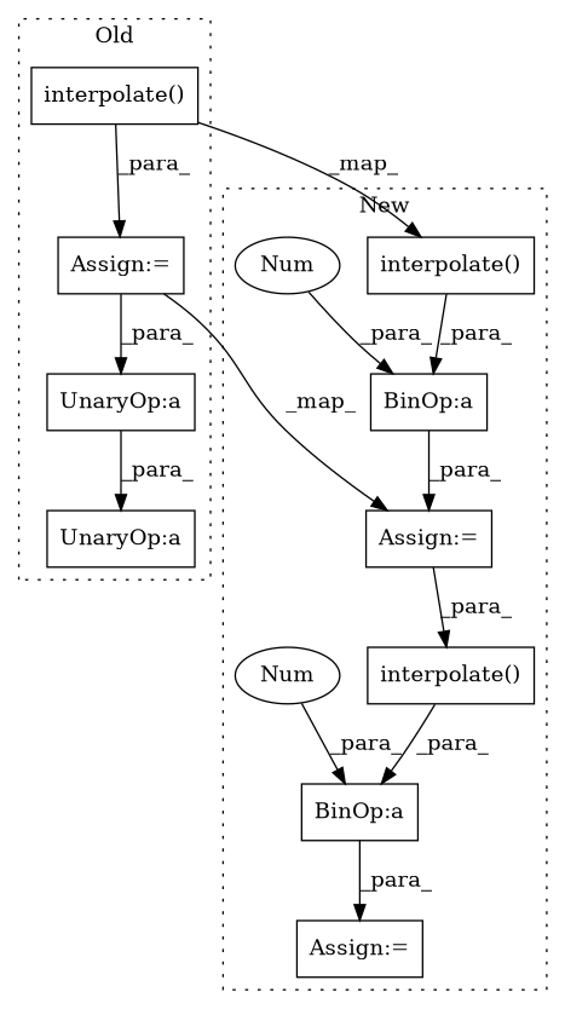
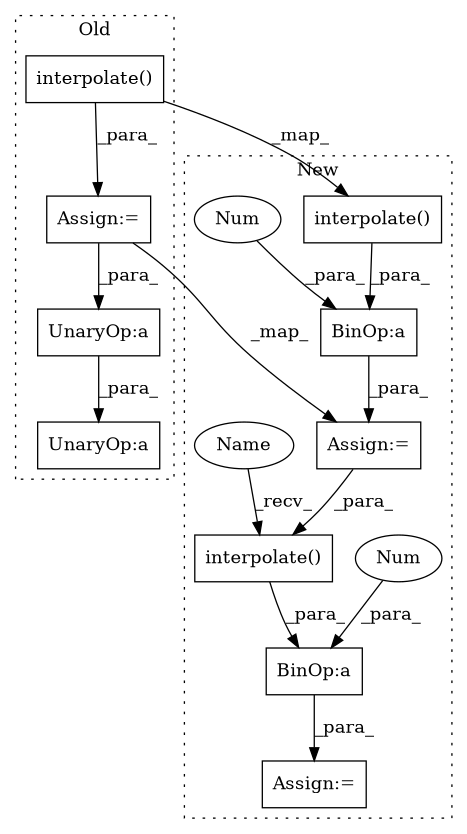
  digraph {
    node [a=75 l=3 shape=box]
    n1 [l="14,83" label="interpolate()" s="3157,3172"]
    n2 [a=68 label="Assign:=" s=3154]
    n3 [a=61 label="UnaryOp:a" s=3570]
    n4 [a=61 label="UnaryOp:a" s=3384]
    n5 [l="14,87" label="interpolate()" s="2242,2258"]
    n6 [a=68 label="Assign:=" s=2586]
    n7 [a=82 label="BinOp:a" s=2345]
    n8 [a=76 label=Num s=2348 shape=ellipse]
    n9 [a=82 label="BinOp:a" s=2692]
    n10 [l="14,87" label="interpolate()" s="2589,2605"]
    n11 [a=76 label=Num s=2695 shape=ellipse]
    n12 [a=68 label="Assign:=" s=2239]
+   n13 [a=87 l=1 label=Name s=2589 shape=ellipse]
    subgraph cluster_1 {
      label=Old
      style=dotted
      n1
      n2
      n3
      n4
    }
    subgraph cluster_2 {
      label=New
      style=dotted
      n5
      n6
      n7
      n8
      n9
      n10
      n11
      n12
+     n13
    }
    n1 -> n2 [label=_para_]
    n1 -> n5 [label=_map_]
    n2 -> n4 [label=_para_]
    n2 -> n12 [label=_map_]
    n4 -> n3 [label=_para_]
    n5 -> n7 [label=_para_]
    n7 -> n12 [label=_para_]
    n8 -> n7 [label=_para_]
    n9 -> n6 [label=_para_]
    n10 -> n9 [label=_para_]
    n11 -> n9 [label=_para_]
    n12 -> n10 [label=_para_]
+   n13 -> n10 [label=_recv_]
  }
